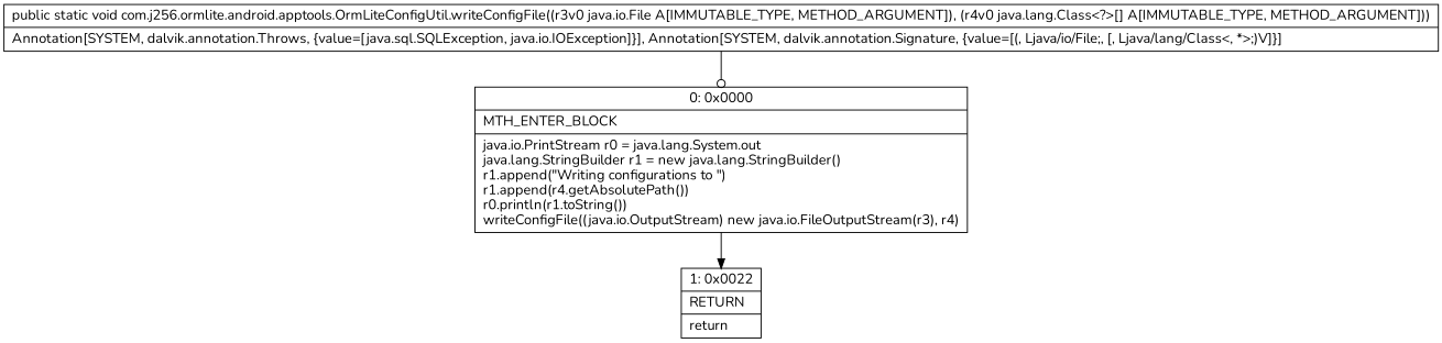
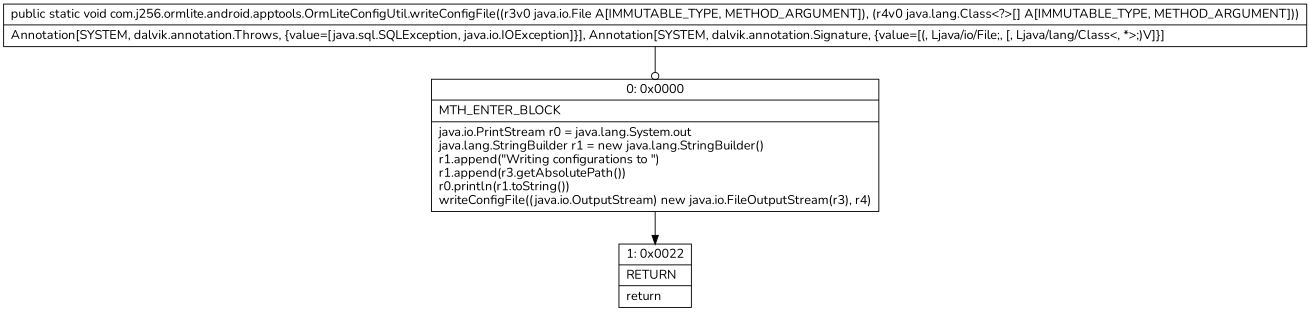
  digraph {
    fontname=Nunito
    node [shape=record fontname=Nunito]
    edge [fontname=Nunito]
-   n1 [label="{0\:\ 0x0000|MTH_ENTER_BLOCK\l|java.io.PrintStream r0 = java.lang.System.out\ljava.lang.StringBuilder r1 = new java.lang.StringBuilder()\lr1.append(\"Writing configurations to \")\lr1.append(r4.getAbsolutePath())\lr0.println(r1.toString())\lwriteConfigFile((java.io.OutputStream) new java.io.FileOutputStream(r3), r4)\l}"]
+   n1 [label="{0\:\ 0x0000|MTH_ENTER_BLOCK\l|java.io.PrintStream r0 = java.lang.System.out\ljava.lang.StringBuilder r1 = new java.lang.StringBuilder()\lr1.append(\"Writing configurations to \")\lr1.append(r3.getAbsolutePath())\lr0.println(r1.toString())\lwriteConfigFile((java.io.OutputStream) new java.io.FileOutputStream(r3), r4)\l}"]
    n2 [label="{1\:\ 0x0022|RETURN\l|return\l}"]
    n3 [label="{public static void com.j256.ormlite.android.apptools.OrmLiteConfigUtil.writeConfigFile((r3v0 java.io.File A[IMMUTABLE_TYPE, METHOD_ARGUMENT]), (r4v0 java.lang.Class\<?\>[] A[IMMUTABLE_TYPE, METHOD_ARGUMENT]))  | Annotation[SYSTEM, dalvik.annotation.Throws, \{value=[java.sql.SQLException, java.io.IOException]\}], Annotation[SYSTEM, dalvik.annotation.Signature, \{value=[(, Ljava\/io\/File;, [, Ljava\/lang\/Class\<, *\>;)V]\}]\l}"]
    n1 -> n2 [arrowhead=normal]
    n3 -> n1 [arrowhead=odot]
  }
